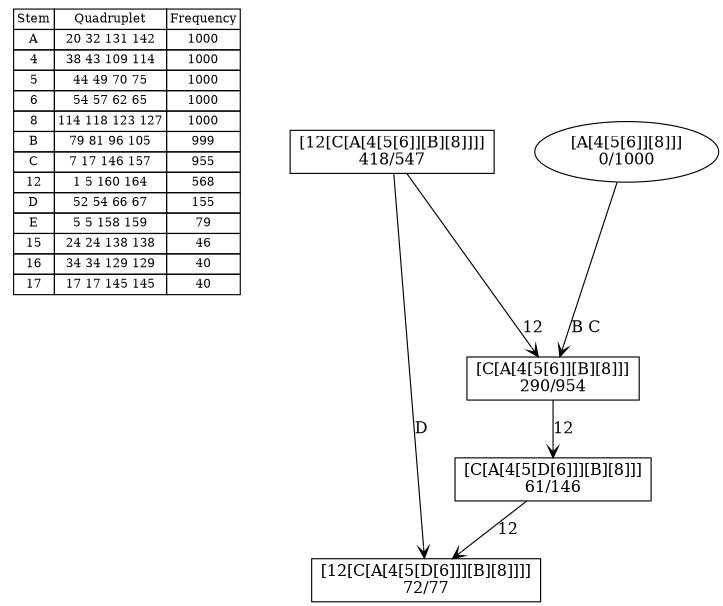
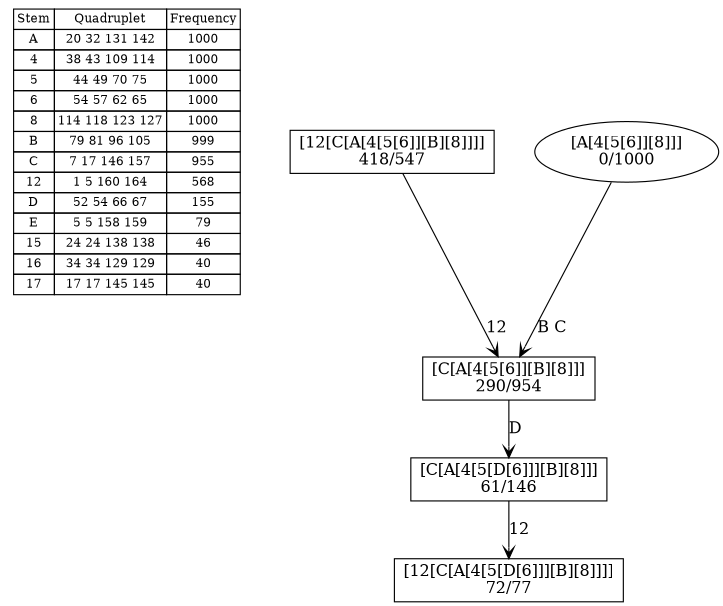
  digraph {
    fontname="DejaVu Serif"
    nodesep=0.5
    node [fontname="DejaVu Serif" shape=box]
    edge [arrowhead=vee fontname="DejaVu Serif"]
    n1 [fontsize=11 label=< <table border="0" cellborder="1" cellspacing="0"><tr><td>Stem</td><td>Quadruplet</td><td>Frequency</td></tr> <tr><td>A</td><td>20 32 131 142</td><td>1000</td></tr> <tr><td>4</td><td>38 43 109 114</td><td>1000</td></tr> <tr><td>5</td><td>44 49 70 75</td><td>1000</td></tr> <tr><td>6</td><td>54 57 62 65</td><td>1000</td></tr> <tr><td>8</td><td>114 118 123 127</td><td>1000</td></tr> <tr><td>B</td><td>79 81 96 105</td><td>999</td></tr> <tr><td>C</td><td>7 17 146 157</td><td>955</td></tr> <tr><td>12</td><td>1 5 160 164</td><td>568</td></tr> <tr><td>D</td><td>52 54 66 67</td><td>155</td></tr> <tr><td>E</td><td>5 5 158 159</td><td>79</td></tr> <tr><td>15</td><td>24 24 138 138</td><td>46</td></tr> <tr><td>16</td><td>34 34 129 129</td><td>40</td></tr> <tr><td>17</td><td>17 17 145 145</td><td>40</td></tr> </table>> shape=plaintext]
    n2 [label="[12[C[A[4[5[6]][B][8]]]]\n418/547"]
    n3 [label="[12[C[A[4[5[D[6]]][B][8]]]]\n72/77"]
    n4 [label="[C[A[4[5[6]][B][8]]]\n290/954"]
    n5 [label="[C[A[4[5[D[6]]][B][8]]]\n61/146"]
    n6 [label="[A[4[5[6]][8]]]\n0/1000" shape=""]
-   n2 -> n3 [label="D "]
    n2 -> n4 [label="12 "]
-   n4 -> n5 [label="12 "]
+   n4 -> n5 [label="D "]
    n5 -> n3 [label="12 "]
    n6 -> n4 [label="B C "]
  }
